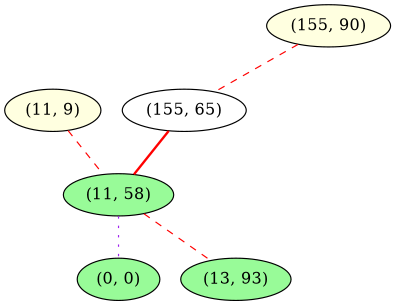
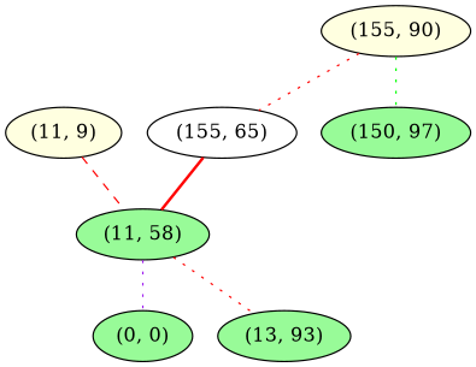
  graph {
    fontname="DejaVu Serif"
    node [fillcolor=palegreen fontname="DejaVu Serif" style=filled]
    edge [color=red fontname="DejaVu Serif" style=dashed weight=1]
    "(155, 65)" [fillcolor=white]
    "(155, 90)" [fillcolor=lightyellow]
+   "(150, 97)"
    "(11, 58)"
    "(0, 0)"
    "(13, 93)"
    "(11, 9)" [fillcolor=lightyellow]
    "(155, 65)" -- "(11, 58)" [style=bold]
-   "(155, 90)" -- "(155, 65)"
+   "(155, 90)" -- "(155, 65)" [style=dotted]
+   "(155, 90)" -- "(150, 97)" [color=green style=dotted weight=2]
    "(11, 58)" -- "(0, 0)" [color=purple style=dotted weight=4]
-   "(11, 58)" -- "(13, 93)"
+   "(11, 58)" -- "(13, 93)" [style=dotted]
    "(11, 9)" -- "(11, 58)"
  }
